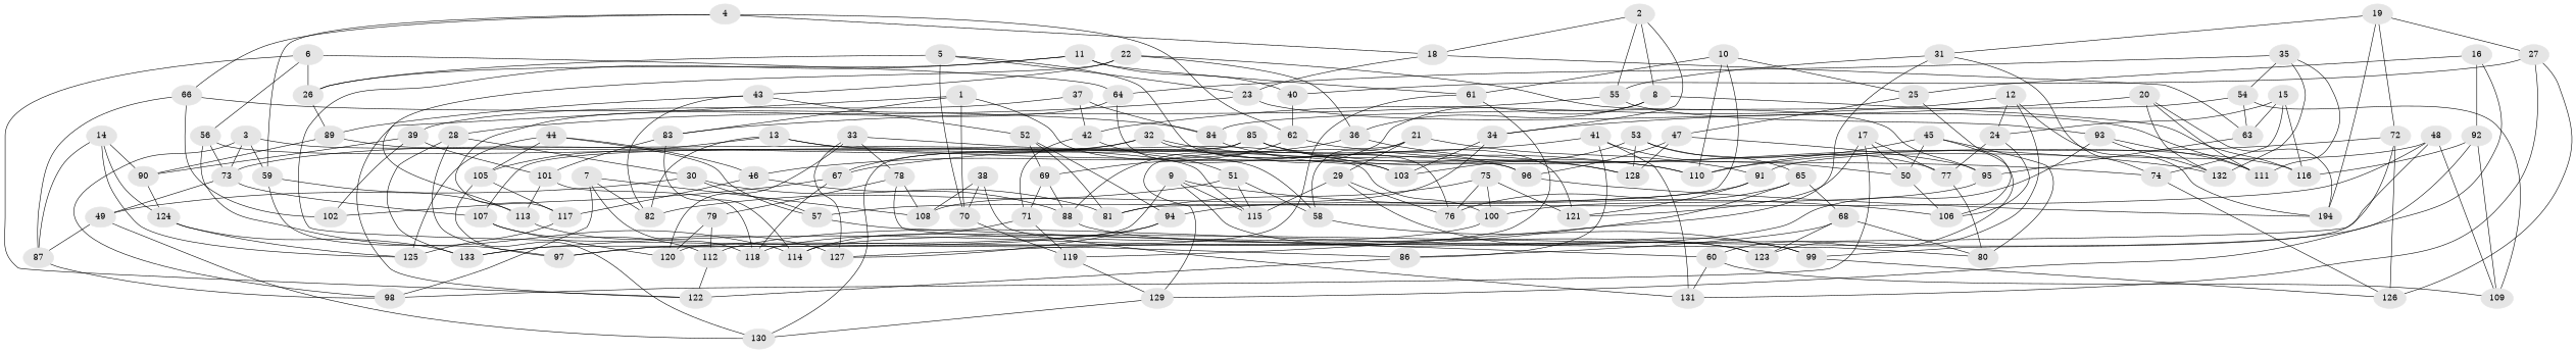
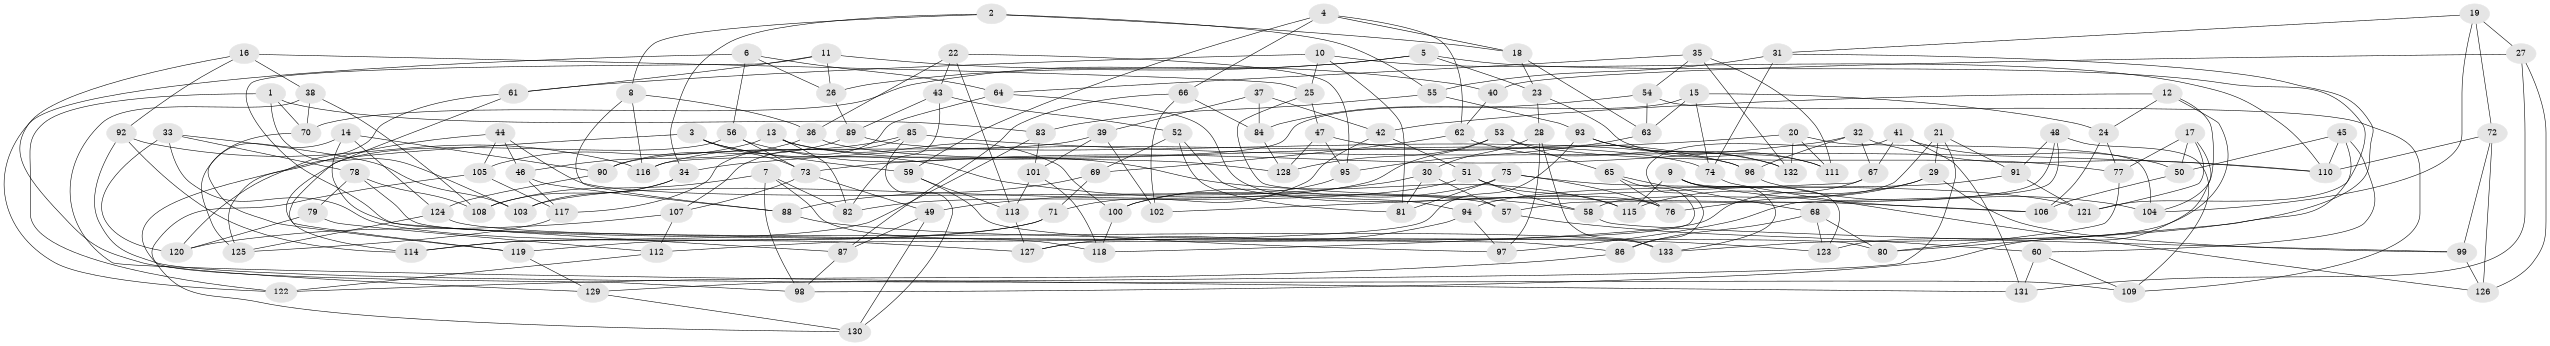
  graph {
    node [color=gray90 style=filled]
    1
    70
    83
    103
    122
    119
    101
    114
    2
    8
    18
    34
    55
    36
    88
    116
    23
    63
    108
    93
    3
    58
    59
    73
    98
    99
    113
    97
    49
    107
    4
    62
    66
    132
    69
    87
    84
    102
    5
    26
    121
    111
    28
    89
    6
    56
    64
    115
    76
    117
    7
    82
    118
    46
    128
    123
    9
    106
    133
    10
    25
    61
    81
    110
    47
    120
    11
    40
    86
    12
    24
    42
-   104 [label=194]
+   104
    77
    51
    71
    13
    74
    100
    105
    126
    130
    14
    90
    124
    125
    15
    95
    16
    38
    92
    129
    131
    109
    17
    50
    80
    19
    27
    31
    72
    20
    21
    29
    91
    94
    22
    43
    52
    127
    30
    96
    57
    60
    32
    67
    33
    78
    79
    35
    54
    37
    39
    112
    41
    44
    45
    48
    53
    65
    68
    75
    85
    1 -- 70
    1 -- 83
    1 -- 103
    1 -- 122
    70 -- 119
    83 -- 101
    83 -- 114
    119 -- 129
    101 -- 113
    101 -- 118
    2 -- 8
    2 -- 18
    2 -- 34
    2 -- 55
    8 -- 36
    8 -- 88
    8 -- 116
    18 -- 23
    18 -- 63
    34 -- 103
    34 -- 108
    55 -- 83
    55 -- 93
    36 -- 46
    36 -- 128
    88 -- 123
    23 -- 111
    23 -- 28
    63 -- 95
    93 -- 132
    93 -- 111
    93 -- 112
    3 -- 58
    3 -- 59
    3 -- 73
    3 -- 98
    58 -- 99
    59 -- 113
    59 -- 97
    73 -- 49
    73 -- 107
    99 -- 126
    113 -- 127
    49 -- 87
    49 -- 130
    107 -- 120
    107 -- 112
    4 -- 18
    4 -- 59
    4 -- 62
    4 -- 66
    62 -- 132
    62 -- 69
    66 -- 87
    66 -- 84
    66 -- 102
    69 -- 88
    69 -- 71
    87 -- 98
    84 -- 128
    5 -- 70
    5 -- 23
    5 -- 26
    5 -- 121
    26 -- 89
    28 -- 97
    28 -- 133
    28 -- 30
    89 -- 90
    89 -- 96
    6 -- 122
    6 -- 26
    6 -- 56
    6 -- 64
    56 -- 114
    56 -- 73
    56 -- 115
    64 -- 76
    64 -- 117
    117 -- 125
    7 -- 108
    7 -- 98
    7 -- 82
    7 -- 118
    46 -- 88
    46 -- 117
    9 -- 115
    9 -- 123
    9 -- 106
    9 -- 133
    10 -- 25
    10 -- 61
    10 -- 81
    10 -- 110
    25 -- 106
    25 -- 47
    61 -- 119
    61 -- 120
    47 -- 128
    47 -- 95
    47 -- 96
    11 -- 26
    11 -- 61
    11 -- 40
    11 -- 86
    40 -- 62
    86 -- 122
    12 -- 123
    12 -- 24
    12 -- 42
    12 -- 104
    24 -- 106
    24 -- 77
    42 -- 51
    42 -- 71
    77 -- 80
    51 -- 58
    51 -- 115
    51 -- 82
    71 -- 119
    71 -- 114
    13 -- 82
    13 -- 74
    13 -- 100
    13 -- 105
    74 -- 126
    100 -- 118
    105 -- 117
    105 -- 130
    14 -- 87
    14 -- 90
    14 -- 124
    14 -- 125
    90 -- 124
    124 -- 133
    124 -- 125
    15 -- 116
    15 -- 63
    15 -- 24
    15 -- 74
    95 -- 100
    16 -- 25
+   16 -- 38
    16 -- 92
    16 -- 129
    38 -- 70
    38 -- 108
    38 -- 131
    92 -- 114
    92 -- 116
    92 -- 109
    129 -- 130
    17 -- 98
    17 -- 121
    17 -- 77
    17 -- 50
    50 -- 106
    19 -- 104
    19 -- 27
    19 -- 31
    19 -- 72
    27 -- 40
    27 -- 126
    27 -- 131
    31 -- 55
    31 -- 133
    31 -- 74
    72 -- 99
    72 -- 110
    72 -- 126
    20 -- 34
    20 -- 132
    20 -- 111
    20 -- 104
    21 -- 58
    21 -- 129
    21 -- 29
    21 -- 91
    29 -- 99
    29 -- 115
    29 -- 76
    91 -- 121
    91 -- 94
    94 -- 97
    94 -- 127
    22 -- 36
    22 -- 113
    22 -- 95
    22 -- 43
    43 -- 89
    43 -- 82
    43 -- 52
    52 -- 69
    52 -- 81
    52 -- 94
    30 -- 49
    30 -- 81
    30 -- 57
    96 -- 104
    57 -- 60
    60 -- 131
    60 -- 109
    32 -- 73
    32 -- 110
    32 -- 96
    32 -- 67
    67 -- 102
    67 -- 118
    33 -- 103
    33 -- 120
    33 -- 127
    33 -- 78
    78 -- 108
    78 -- 80
    78 -- 79
    79 -- 120
    79 -- 112
    35 -- 132
    35 -- 111
    35 -- 64
    35 -- 54
    54 -- 63
    54 -- 84
    54 -- 109
    37 -- 84
    37 -- 42
    37 -- 39
    39 -- 101
    39 -- 102
    39 -- 90
    112 -- 122
    41 -- 86
    41 -- 131
    41 -- 50
    41 -- 67
    44 -- 46
    44 -- 105
    44 -- 125
    44 -- 57
    45 -- 110
    45 -- 50
    45 -- 80
    45 -- 60
    48 -- 97
    48 -- 109
    48 -- 91
    48 -- 57
    53 -- 103
    53 -- 128
    53 -- 77
    53 -- 65
    65 -- 76
    65 -- 127
    65 -- 68
    68 -- 123
    68 -- 86
    68 -- 80
    75 -- 121
    75 -- 76
    75 -- 81
    75 -- 100
    85 -- 116
    85 -- 107
    85 -- 110
    85 -- 130
  }
